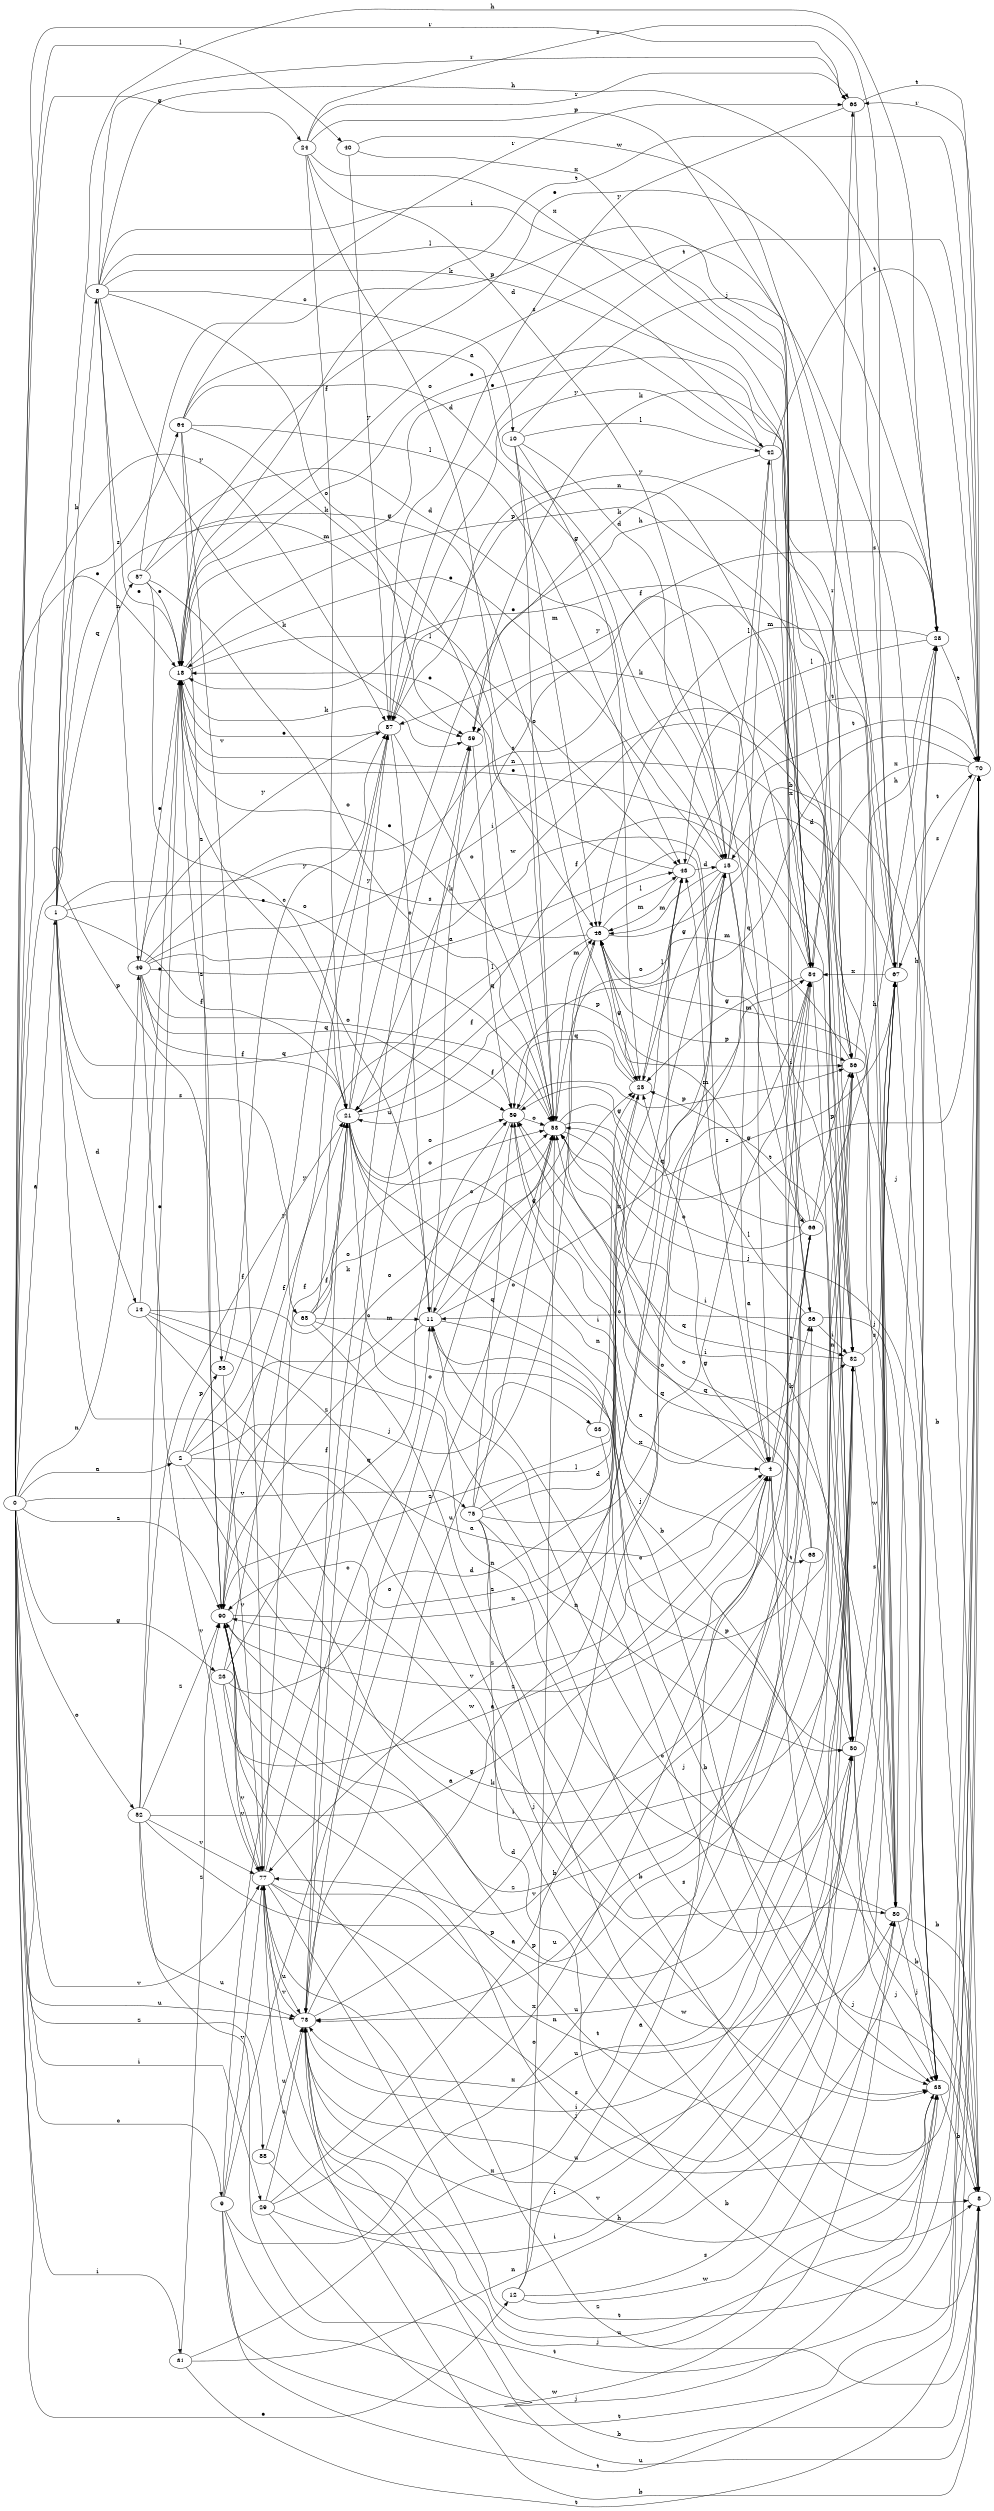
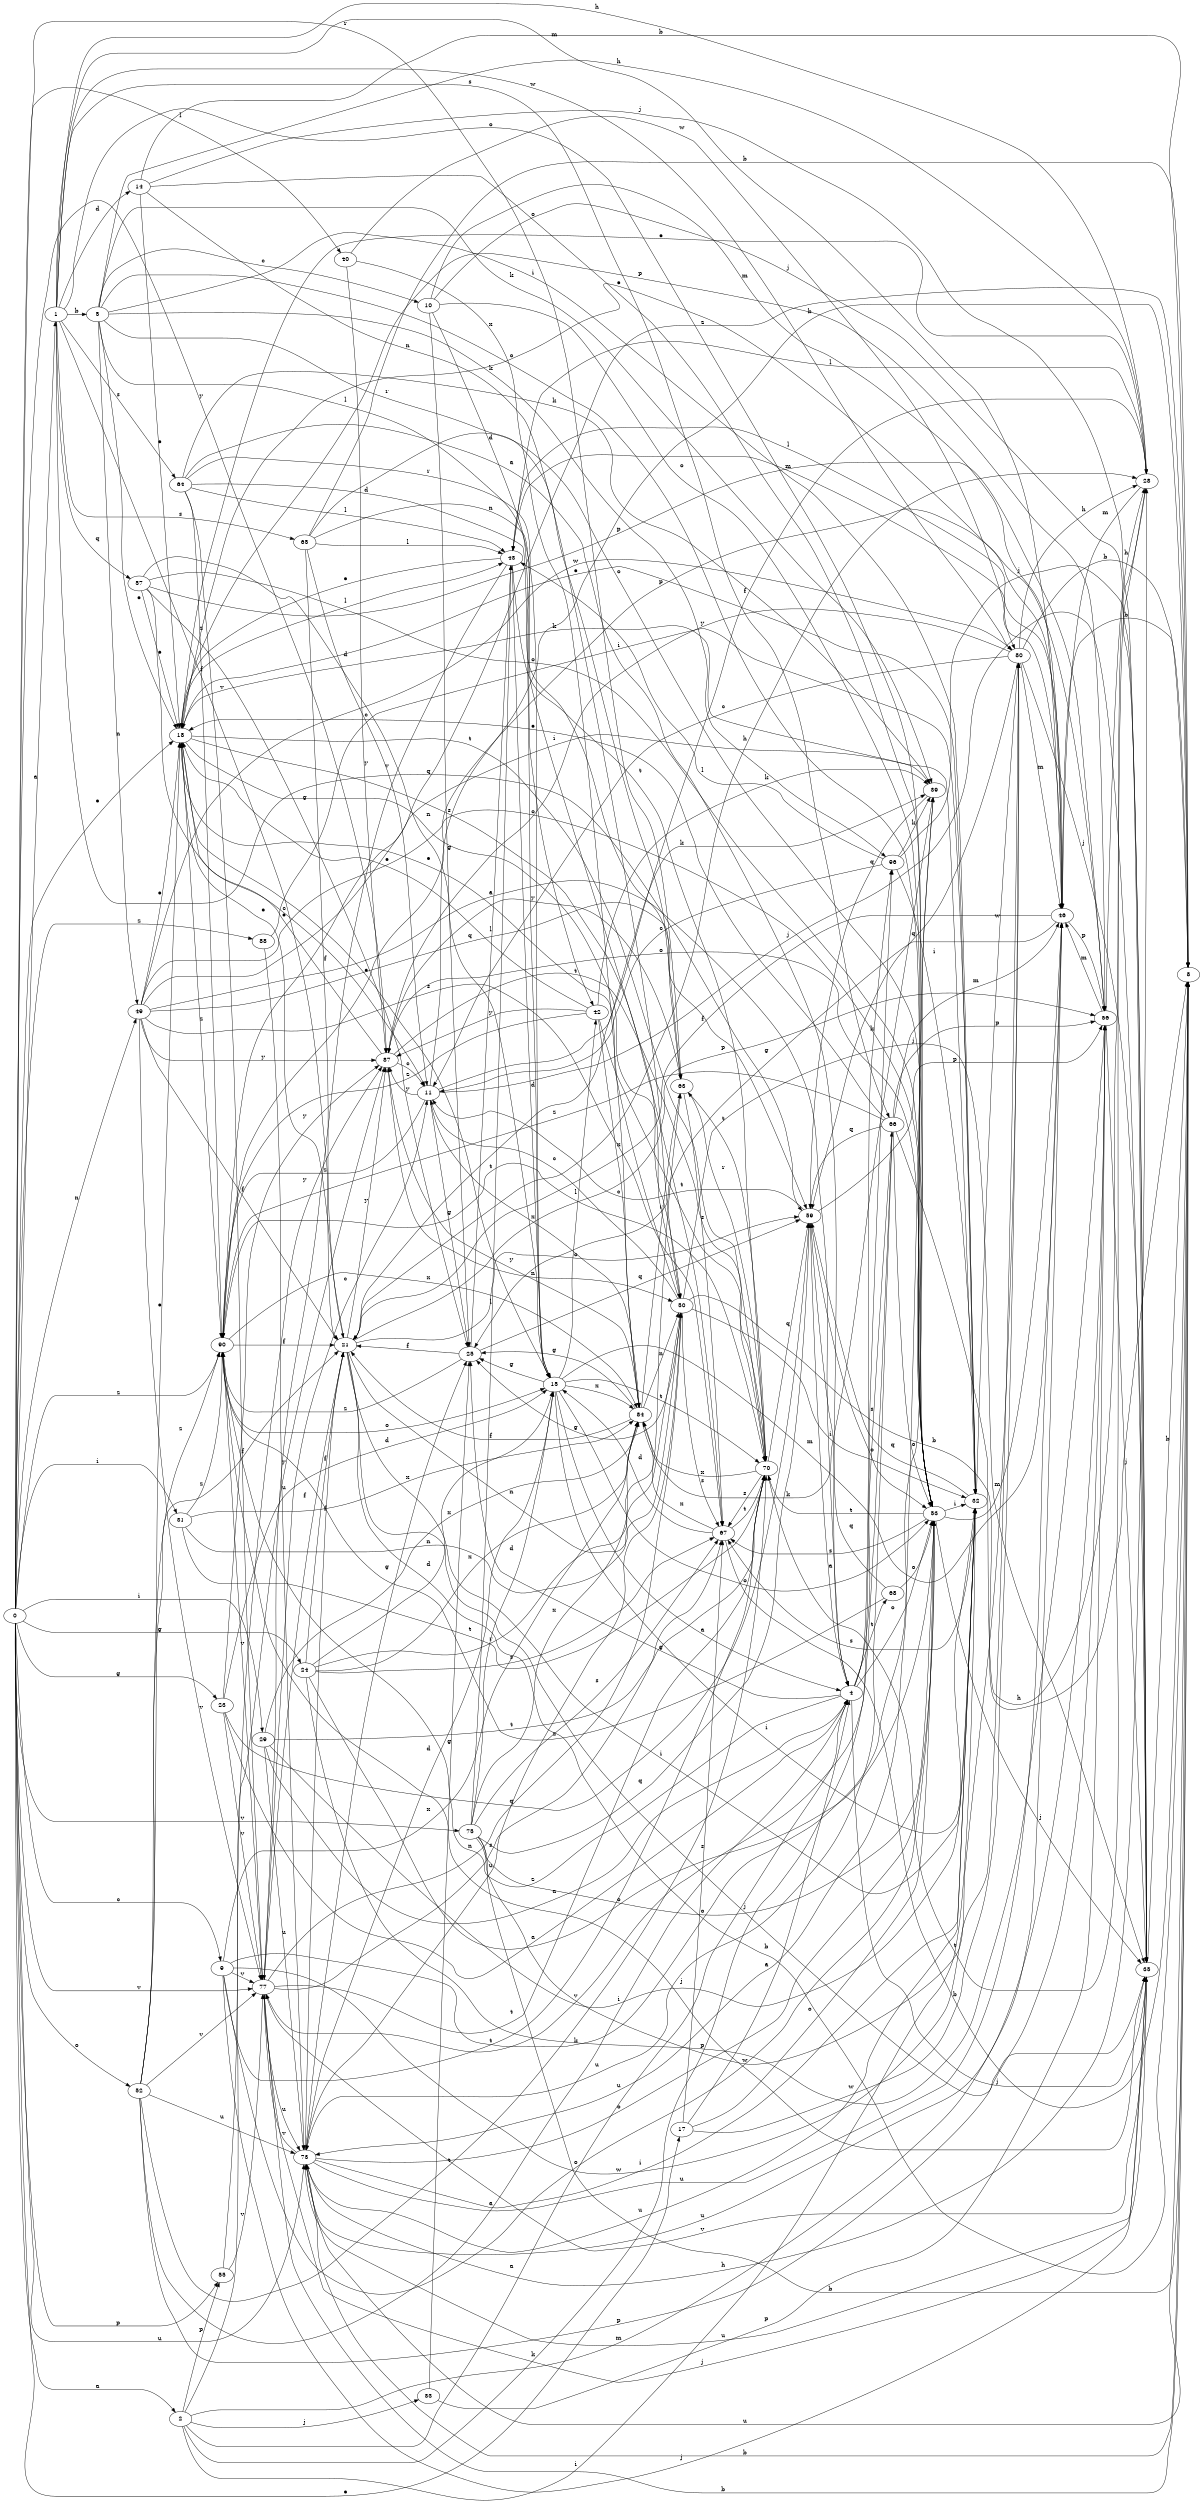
  strict digraph {
    rankdir=LR
    0
    1
    2
    9
-   17 [label=12]
+   17
    18
    23
    24
    29
    31
    40
    49
    52
    55
    63
    73
    75
    77
    87
    88
    90
    5
    14
    21
    28
    46
    53
    57
    59
    64
    65
    66
    80
    4
    32
    33
-   36
+   36 [label=96]
    35
    39
    70
    84
    67
    56
    50
    43
    15
    25
    8
    11
    10
    42
    68
    0 -> 1 [label=a]
    0 -> 2 [label=a]
    0 -> 9 [label=c]
    0 -> 17 [label=e]
    0 -> 18 [label=e]
    0 -> 23 [label=g]
    0 -> 24 [label=g]
    0 -> 29 [label=i]
    0 -> 31 [label=i]
    0 -> 40 [label=l]
    0 -> 49 [label=n]
    0 -> 52 [label=o]
    0 -> 55 [label=p]
    0 -> 63 [label=r]
    0 -> 73 [label=u]
    0 -> 75 [label=v]
    0 -> 77 [label=v]
    0 -> 87 [label=y]
    0 -> 88 [label=z]
    0 -> 90 [label=z]
    1 -> 5 [label=b]
    1 -> 14 [label=d]
    1 -> 21 [label=f]
    1 -> 28 [label=h]
    1 -> 46 [label=m]
    1 -> 53 [label=o]
    1 -> 57 [label=q]
    1 -> 59 [label=q]
    1 -> 64 [label=s]
    1 -> 65 [label=s]
    1 -> 66 [label=s]
    1 -> 80 [label=w]
    2 -> 55 [label=p]
    2 -> 87 [label=y]
    2 -> 46 [label=m]
    2 -> 4 [label=a]
    2 -> 32 [label=i]
    2 -> 33 [label=j]
    2 -> 36 [label=k]
    9 -> 77 [label=v]
    9 -> 53 [label=o]
    9 -> 80 [label=w]
    9 -> 35 [label=j]
    9 -> 39 [label=k]
    9 -> 70 [label=t]
    9 -> 84 [label=x]
    17 -> 53 [label=o]
    17 -> 80 [label=w]
    17 -> 4 [label=a]
    17 -> 67 [label=s]
    18 -> 90 [label=z]
    18 -> 39 [label=k]
    18 -> 70 [label=t]
    18 -> 67 [label=s]
    18 -> 56 [label=p]
    18 -> 50 [label=n]
    18 -> 43 [label=l]
    23 -> 77 [label=v]
    23 -> 87 [label=y]
    23 -> 59 [label=q]
    23 -> 4 [label=a]
    23 -> 15 [label=d]
    24 -> 63 [label=r]
    24 -> 21 [label=f]
    24 -> 53 [label=o]
    24 -> 84 [label=x]
    24 -> 67 [label=s]
    24 -> 56 [label=p]
    24 -> 15 [label=d]
    29 -> 73 [label=u]
    29 -> 4 [label=a]
    29 -> 32 [label=i]
    29 -> 70 [label=t]
    29 -> 84 [label=x]
    31 -> 90 [label=z]
    31 -> 70 [label=t]
    31 -> 84 [label=x]
    31 -> 50 [label=n]
    40 -> 87 [label=y]
    40 -> 80 [label=w]
    40 -> 84 [label=x]
    49 -> 18 [label=e]
    49 -> 77 [label=v]
    49 -> 87 [label=y]
    49 -> 21 [label=f]
    49 -> 53 [label=o]
    49 -> 59 [label=q]
    49 -> 80 [label=w]
    49 -> 4 [label=a]
    49 -> 32 [label=i]
    49 -> 67 [label=s]
    52 -> 18 [label=e]
    52 -> 73 [label=u]
    52 -> 77 [label=v]
    52 -> 90 [label=z]
    52 -> 21 [label=f]
    52 -> 4 [label=a]
    52 -> 70 [label=t]
    52 -> 56 [label=p]
    55 -> 77 [label=v]
    55 -> 87 [label=y]
    63 -> 87 [label=y]
    63 -> 70 [label=t]
    63 -> 67 [label=s]
    73 -> 77 [label=v]
    73 -> 21 [label=f]
    73 -> 28 [label=h]
    73 -> 53 [label=o]
    73 -> 32 [label=i]
    73 -> 15 [label=d]
    73 -> 25 [label=g]
    73 -> 8 [label=b]
    75 -> 53 [label=o]
    75 -> 59 [label=q]
    75 -> 80 [label=w]
    75 -> 84 [label=x]
    75 -> 67 [label=s]
    75 -> 43 [label=l]
    75 -> 15 [label=d]
    75 -> 8 [label=b]
    77 -> 73 [label=u]
    77 -> 21 [label=f]
    77 -> 35 [label=j]
    77 -> 70 [label=t]
    77 -> 67 [label=s]
    77 -> 50 [label=n]
    77 -> 8 [label=b]
    77 -> 11 [label=c]
    87 -> 18 [label=e]
    87 -> 53 [label=o]
    87 -> 70 [label=t]
    87 -> 50 [label=n]
    87 -> 11 [label=c]
    88 -> 73 [label=u]
    88 -> 32 [label=i]
    90 -> 77 [label=v]
    90 -> 21 [label=f]
-   90 -> 53 [label=o]
+   90 -> 15 [label=o]
    90 -> 35 [label=j]
    90 -> 70 [label=t]
    90 -> 84 [label=x]
    90 -> 56 [label=p]
    5 -> 18 [label=e]
    5 -> 49 [label=n]
    5 -> 63 [label=r]
    5 -> 28 [label=h]
    5 -> 53 [label=o]
    5 -> 32 [label=i]
    5 -> 36 [label=k]
    5 -> 39 [label=k]
    5 -> 10 [label=c]
    5 -> 42 [label=l]
    14 -> 18 [label=e]
    14 -> 53 [label=o]
    14 -> 35 [label=j]
    14 -> 50 [label=n]
    14 -> 8 [label=b]
    21 -> 18 [label=e]
    21 -> 87 [label=y]
    21 -> 28 [label=h]
    21 -> 59 [label=o]
    21 -> 32 [label=i]
    21 -> 35 [label=j]
    21 -> 56 [label=p]
    21 -> 50 [label=n]
    21 -> 8 [label=b]
    28 -> 18 [label=e]
    28 -> 21 [label=f]
    28 -> 46 [label=m]
    28 -> 70 [label=t]
    28 -> 43 [label=l]
    46 -> 18 [label=e]
-   46 -> 73 [label=u]
+   73 -> 46 [label=u]
    46 -> 21 [label=f]
    46 -> 56 [label=p]
    46 -> 43 [label=l]
    46 -> 25 [label=g]
    46 -> 8 [label=b]
    53 -> 46 [label=m]
    53 -> 32 [label=i]
    53 -> 35 [label=j]
    53 -> 70 [label=t]
    53 -> 67 [label=s]
    57 -> 18 [label=e]
    57 -> 53 [label=o]
    57 -> 56 [label=p]
    57 -> 15 [label=d]
    57 -> 25 [label=g]
    57 -> 11 [label=c]
    59 -> 53 [label=o]
    59 -> 4 [label=a]
    59 -> 56 [label=p]
    59 -> 11 [label=c]
    64 -> 63 [label=r]
    64 -> 77 [label=v]
    64 -> 90 [label=z]
    64 -> 4 [label=a]
    64 -> 39 [label=k]
    64 -> 43 [label=l]
    64 -> 15 [label=d]
    65 -> 21 [label=f]
    65 -> 53 [label=o]
    65 -> 50 [label=n]
    65 -> 43 [label=l]
    65 -> 8 [label=b]
    65 -> 11 [label=c]
    66 -> 18 [label=e]
    66 -> 73 [label=u]
    66 -> 77 [label=v]
    66 -> 90 [label=z]
    66 -> 28 [label=h]
    66 -> 46 [label=m]
    66 -> 53 [label=o]
    66 -> 59 [label=q]
    66 -> 56 [label=p]
    80 -> 87 [label=y]
    80 -> 28 [label=h]
    80 -> 46 [label=m]
    80 -> 59 [label=q]
    80 -> 35 [label=j]
    80 -> 8 [label=b]
    80 -> 11 [label=c]
    4 -> 90 [label=z]
    4 -> 53 [label=o]
    4 -> 66 [label=s]
    4 -> 36 [label=k]
    4 -> 35 [label=j]
    4 -> 25 [label=g]
    4 -> 68 [label=t]
    32 -> 18 [label=e]
    32 -> 73 [label=u]
    32 -> 59 [label=q]
    32 -> 80 [label=w]
    32 -> 67 [label=s]
    33 -> 56 [label=p]
    33 -> 25 [label=g]
    36 -> 32 [label=i]
    36 -> 35 [label=j]
    36 -> 39 [label=k]
    36 -> 43 [label=l]
    36 -> 11 [label=c]
    35 -> 73 [label=u]
    35 -> 77 [label=v]
    35 -> 8 [label=b]
    39 -> 73 [label=u]
    39 -> 59 [label=q]
    70 -> 63 [label=r]
    70 -> 59 [label=q]
    70 -> 84 [label=x]
    70 -> 67 [label=s]
    84 -> 63 [label=r]
    84 -> 87 [label=y]
    84 -> 21 [label=f]
    84 -> 39 [label=k]
    84 -> 50 [label=n]
    84 -> 25 [label=g]
    67 -> 70 [label=t]
    67 -> 84 [label=x]
    67 -> 15 [label=d]
    67 -> 8 [label=b]
    56 -> 73 [label=u]
    56 -> 28 [label=h]
    56 -> 46 [label=m]
    56 -> 35 [label=j]
    50 -> 18 [label=e]
    50 -> 73 [label=u]
-   50 -> 53 [label=i]
+   50 -> 32 [label=i]
    50 -> 35 [label=j]
    50 -> 67 [label=s]
    50 -> 25 [label=g]
    50 -> 8 [label=b]
    50 -> 11 [label=c]
    43 -> 18 [label=e]
    43 -> 77 [label=v]
    43 -> 46 [label=m]
    43 -> 70 [label=t]
    43 -> 15 [label=d]
    15 -> 18 [label=e]
    15 -> 46 [label=m]
    15 -> 53 [label=o]
    15 -> 4 [label=a]
    15 -> 32 [label=i]
    15 -> 70 [label=t]
+   15 -> 84 [label=x]
    15 -> 25 [label=g]
    15 -> 42 [label=l]
    25 -> 90 [label=z]
    25 -> 21 [label=f]
    25 -> 59 [label=q]
    25 -> 43 [label=l]
    8 -> 73 [label=u]
    8 -> 90 [label=z]
+   11 -> 87 [label=y]
    11 -> 90 [label=z]
    11 -> 35 [label=j]
    11 -> 39 [label=k]
    11 -> 84 [label=x]
    11 -> 25 [label=g]
    11 -> 8 [label=b]
    10 -> 46 [label=m]
    10 -> 53 [label=o]
    10 -> 35 [label=j]
    10 -> 15 [label=d]
    10 -> 25 [label=g]
-   10 -> 42 [label=l]
    42 -> 18 [label=e]
    42 -> 87 [label=y]
    42 -> 90 [label=z]
    42 -> 39 [label=k]
    42 -> 70 [label=t]
    42 -> 84 [label=x]
    68 -> 90 [label=z]
    68 -> 53 [label=o]
    68 -> 59 [label=q]
  }
